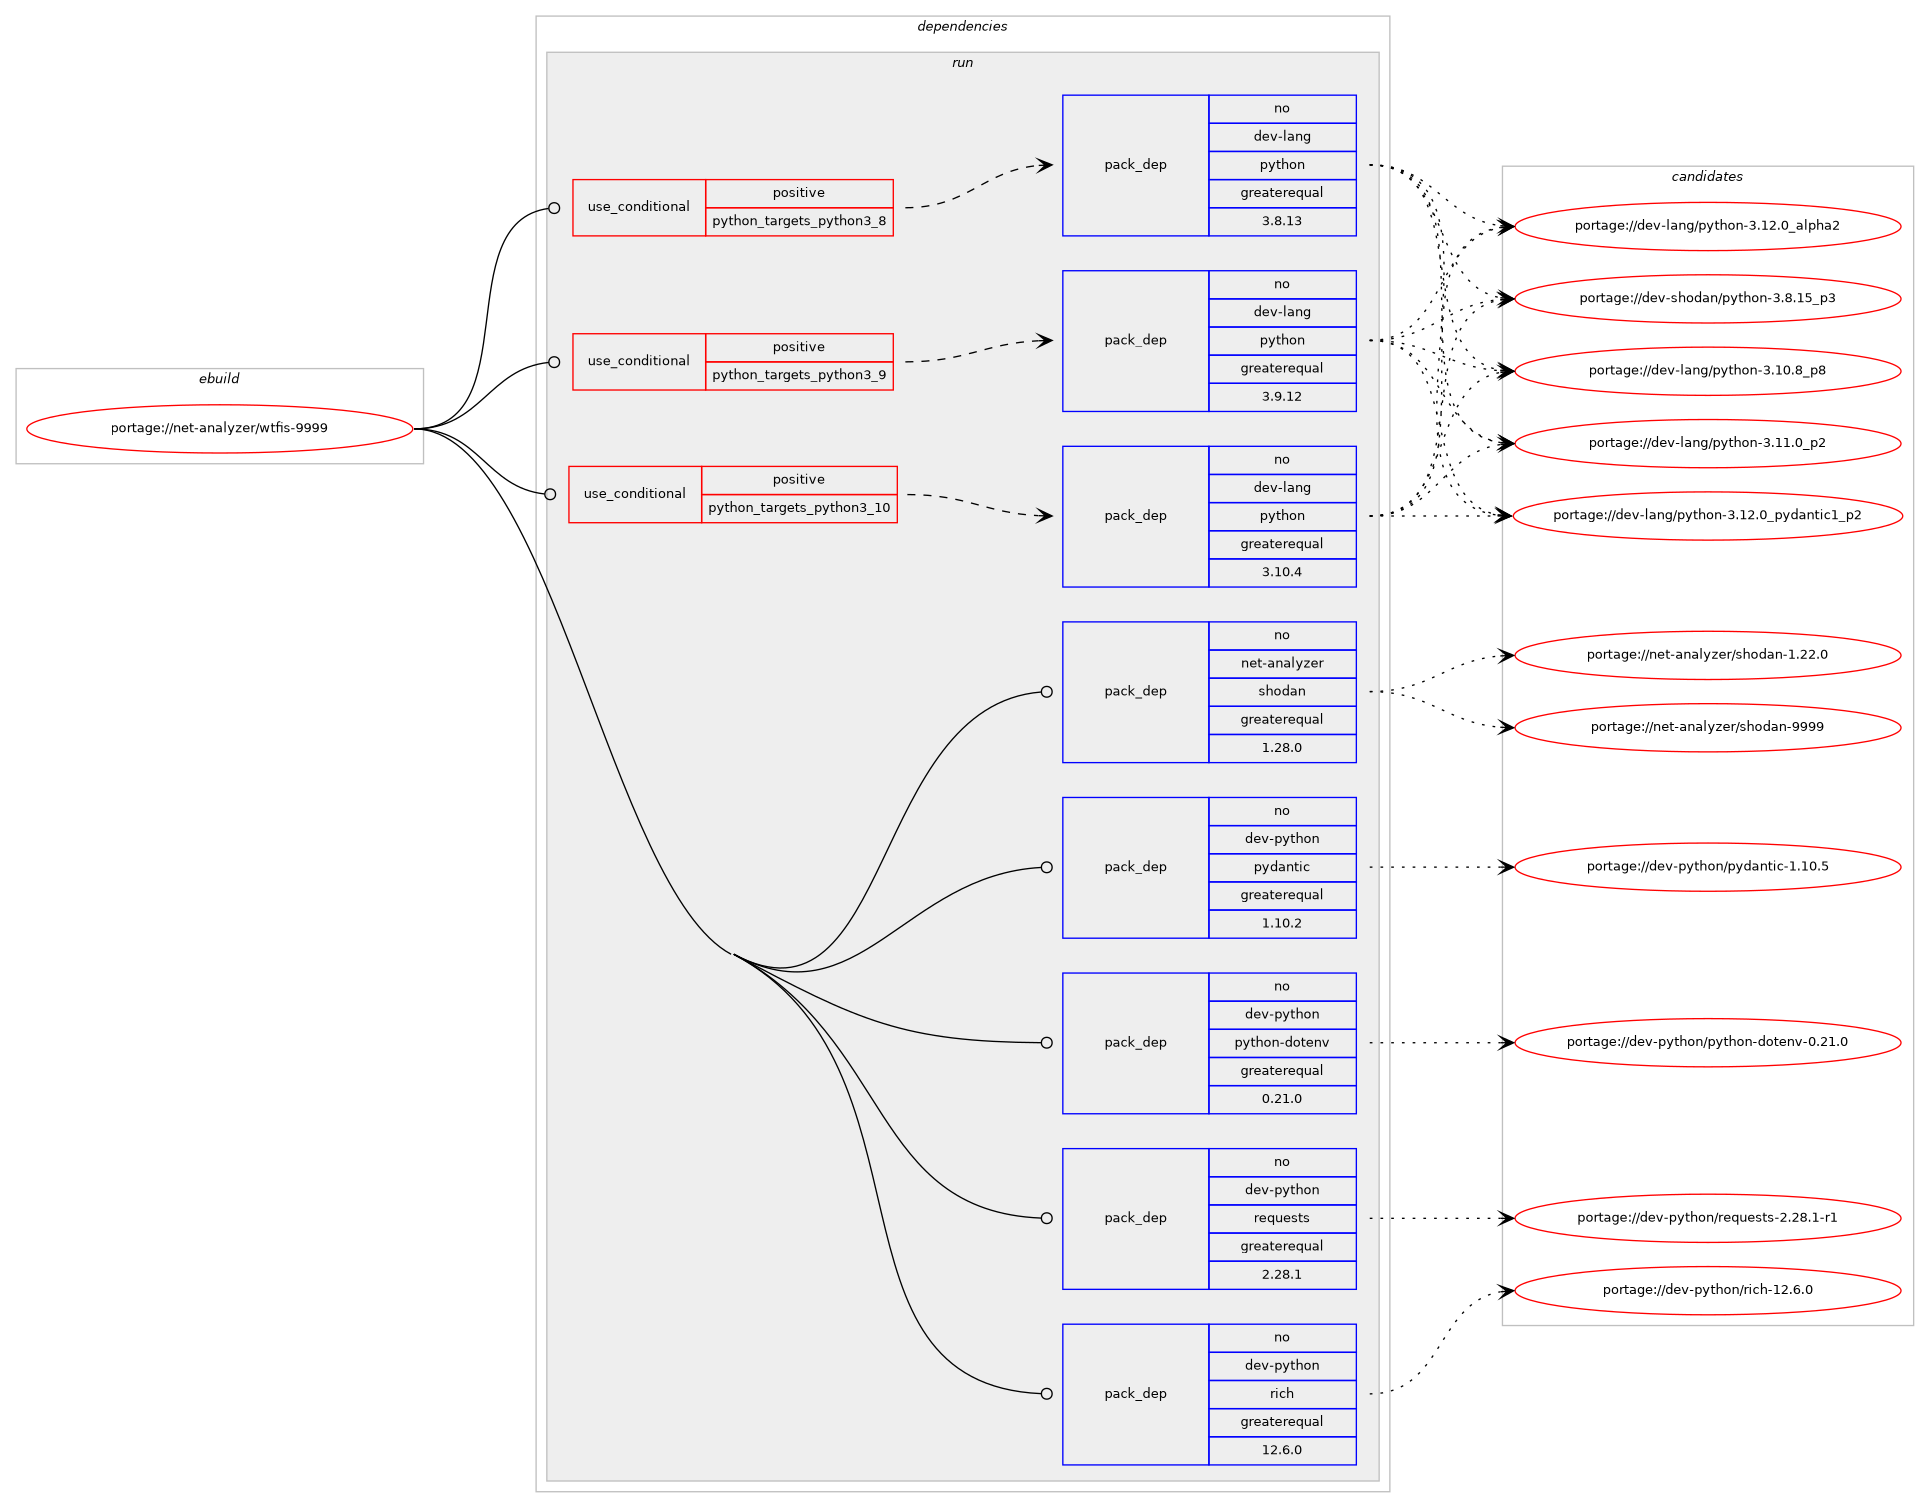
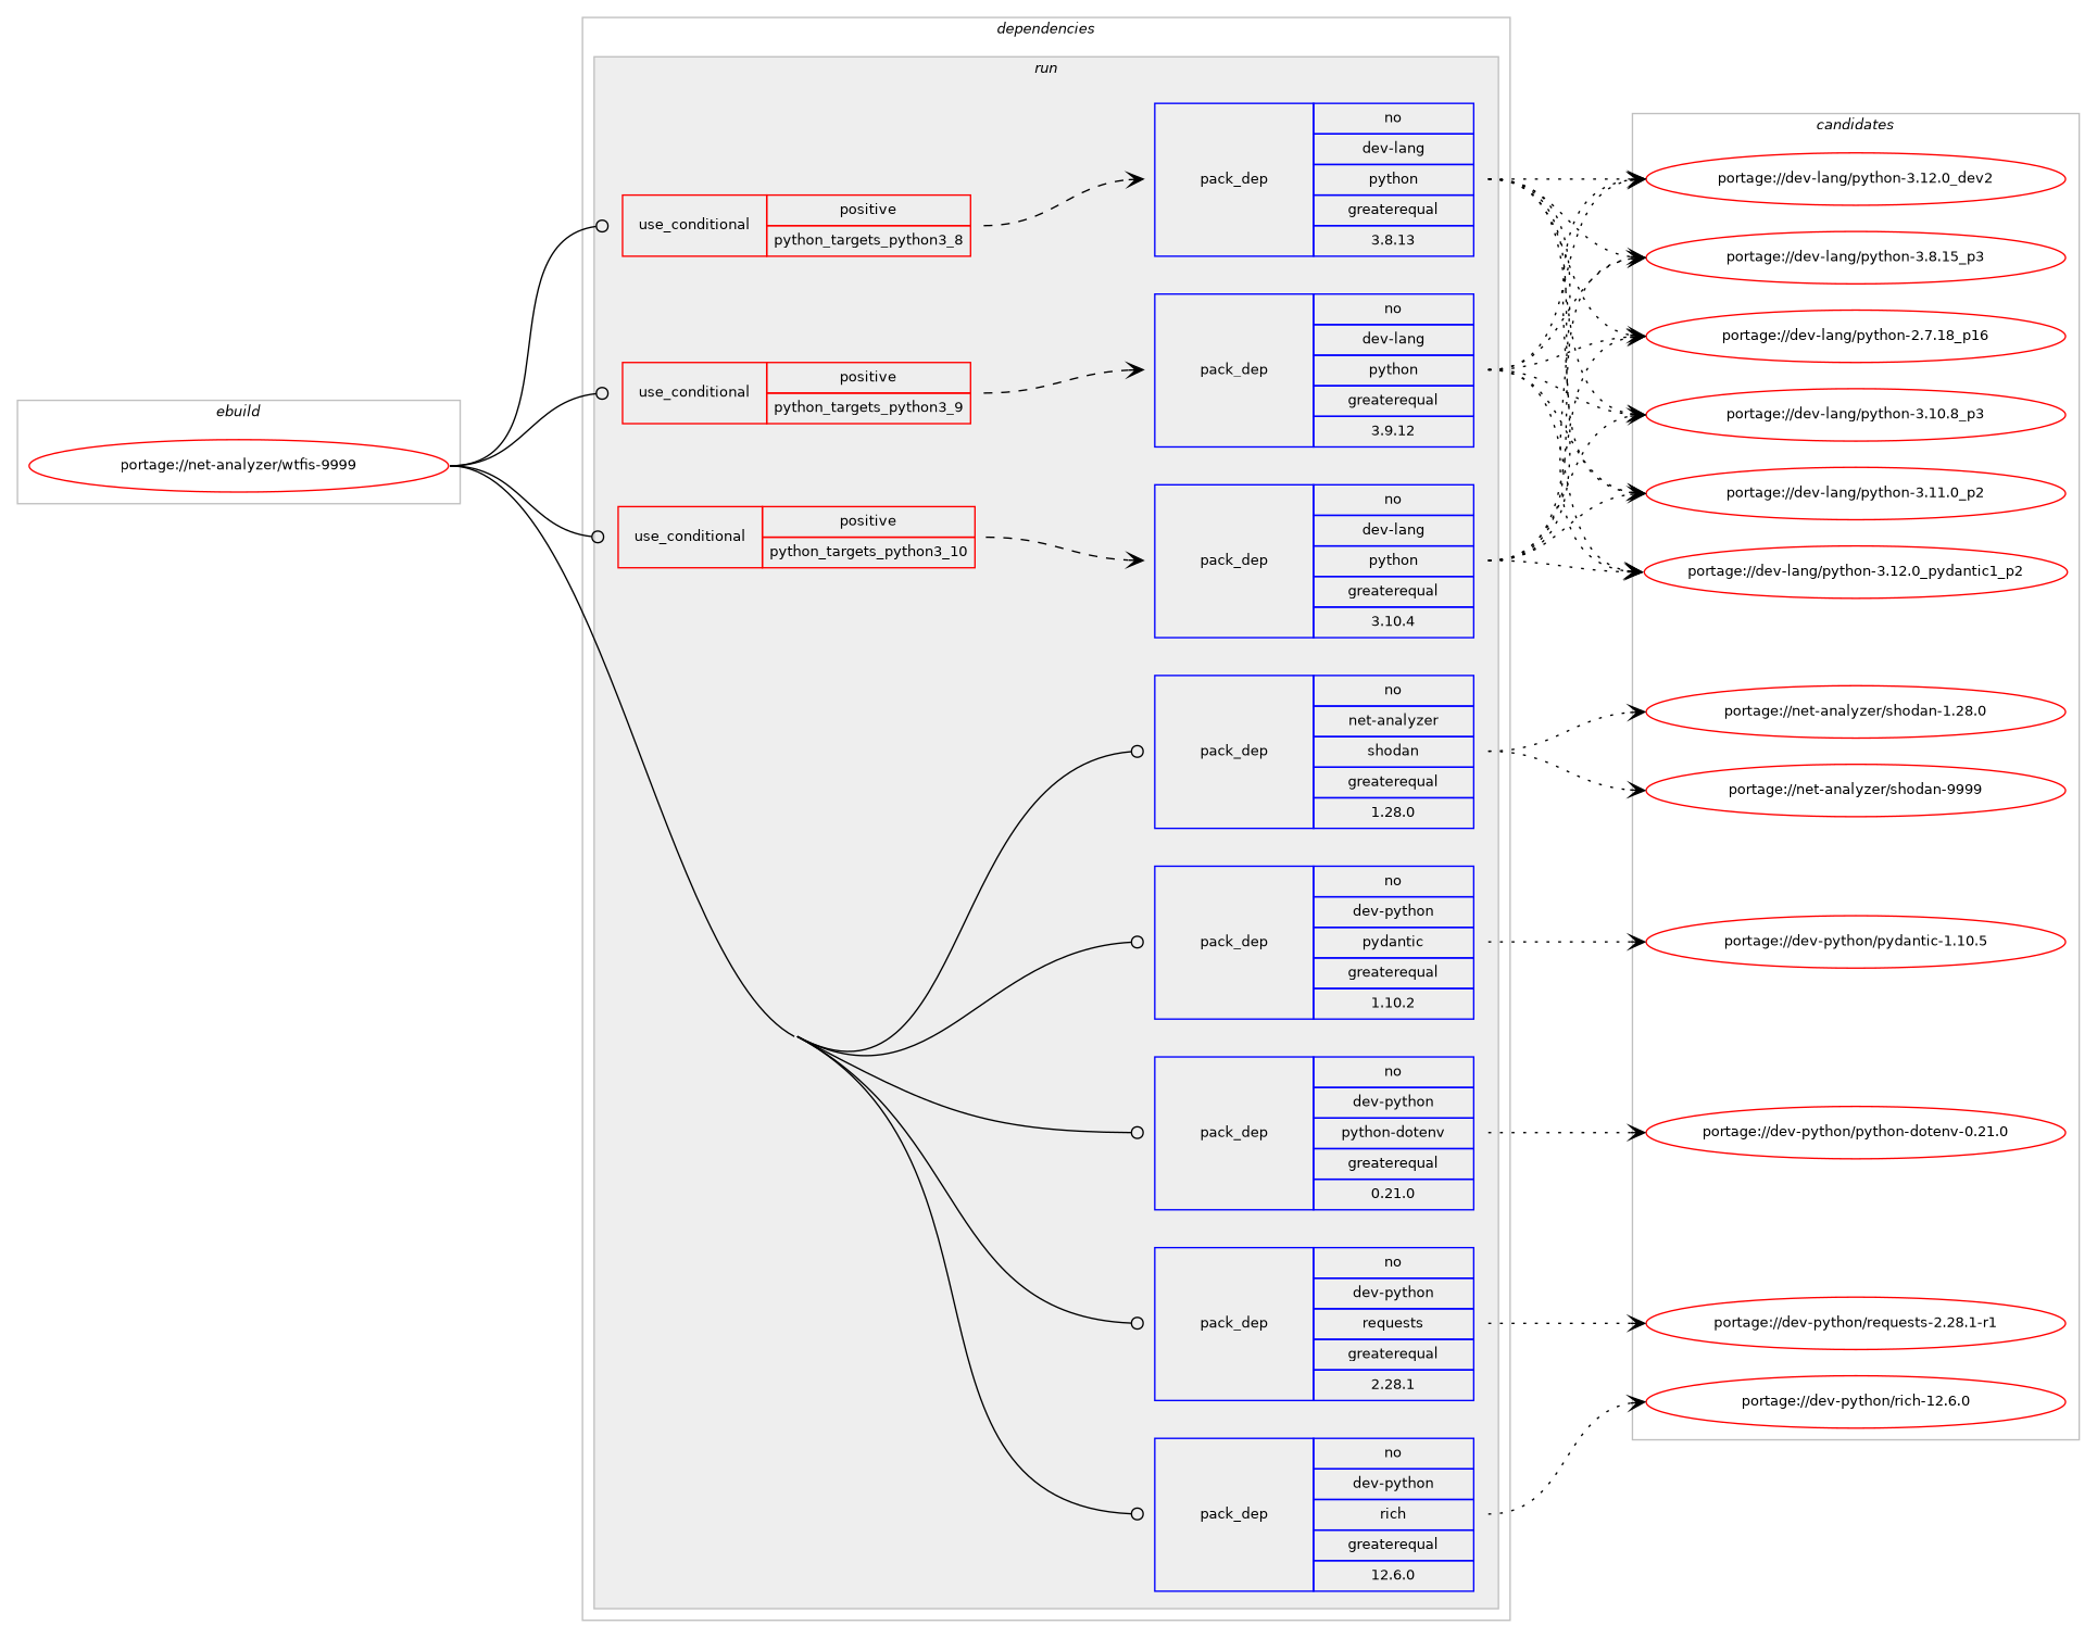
  digraph {
    compound=true
    concentrate=true
    fontname=Helvetica
    fontsize=10
    newrank=true
    rankdir=LR
    ranksep=1.5
    node [color=red fontname=Helvetica fontsize=10]
    edge [arrowhead=vee headport=w style=dotted tailport=e weight=100]
    n1 [label="portage://net-analyzer/wtfis-9999" width=4]
    n2 [color=blue label=<<TABLE BORDER="0" CELLBORDER="1" CELLSPACING="0" CELLPADDING="4" WIDTH="220"><TR><TD ROWSPAN="6" CELLPADDING="30">pack_dep</TD></TR><TR><TD WIDTH="110">no</TD></TR><TR><TD>dev-lang</TD></TR><TR><TD>python</TD></TR><TR><TD>greaterequal</TD></TR><TR><TD>3.10.4</TD></TR></TABLE>> shape=none]
    n3 [label=<<TABLE BORDER="0" CELLBORDER="1" CELLSPACING="0" CELLPADDING="4"><TR><TD ROWSPAN="3" CELLPADDING="10">use_conditional</TD></TR><TR><TD>positive</TD></TR><TR><TD>python_targets_python3_10</TD></TR></TABLE>> shape=none]
    n4 [color=blue label=<<TABLE BORDER="0" CELLBORDER="1" CELLSPACING="0" CELLPADDING="4" WIDTH="220"><TR><TD ROWSPAN="6" CELLPADDING="30">pack_dep</TD></TR><TR><TD WIDTH="110">no</TD></TR><TR><TD>dev-lang</TD></TR><TR><TD>python</TD></TR><TR><TD>greaterequal</TD></TR><TR><TD>3.8.13</TD></TR></TABLE>> shape=none]
    n5 [label=<<TABLE BORDER="0" CELLBORDER="1" CELLSPACING="0" CELLPADDING="4"><TR><TD ROWSPAN="3" CELLPADDING="10">use_conditional</TD></TR><TR><TD>positive</TD></TR><TR><TD>python_targets_python3_8</TD></TR></TABLE>> shape=none]
    n6 [color=blue label=<<TABLE BORDER="0" CELLBORDER="1" CELLSPACING="0" CELLPADDING="4" WIDTH="220"><TR><TD ROWSPAN="6" CELLPADDING="30">pack_dep</TD></TR><TR><TD WIDTH="110">no</TD></TR><TR><TD>dev-lang</TD></TR><TR><TD>python</TD></TR><TR><TD>greaterequal</TD></TR><TR><TD>3.9.12</TD></TR></TABLE>> shape=none]
    n7 [label=<<TABLE BORDER="0" CELLBORDER="1" CELLSPACING="0" CELLPADDING="4"><TR><TD ROWSPAN="3" CELLPADDING="10">use_conditional</TD></TR><TR><TD>positive</TD></TR><TR><TD>python_targets_python3_9</TD></TR></TABLE>> shape=none]
    n8 [color=blue label=<<TABLE BORDER="0" CELLBORDER="1" CELLSPACING="0" CELLPADDING="4" WIDTH="220"><TR><TD ROWSPAN="6" CELLPADDING="30">pack_dep</TD></TR><TR><TD WIDTH="110">no</TD></TR><TR><TD>dev-python</TD></TR><TR><TD>pydantic</TD></TR><TR><TD>greaterequal</TD></TR><TR><TD>1.10.2</TD></TR></TABLE>> shape=none]
    n9 [color=blue label=<<TABLE BORDER="0" CELLBORDER="1" CELLSPACING="0" CELLPADDING="4" WIDTH="220"><TR><TD ROWSPAN="6" CELLPADDING="30">pack_dep</TD></TR><TR><TD WIDTH="110">no</TD></TR><TR><TD>dev-python</TD></TR><TR><TD>python-dotenv</TD></TR><TR><TD>greaterequal</TD></TR><TR><TD>0.21.0</TD></TR></TABLE>> shape=none]
    n10 [color=blue label=<<TABLE BORDER="0" CELLBORDER="1" CELLSPACING="0" CELLPADDING="4" WIDTH="220"><TR><TD ROWSPAN="6" CELLPADDING="30">pack_dep</TD></TR><TR><TD WIDTH="110">no</TD></TR><TR><TD>dev-python</TD></TR><TR><TD>requests</TD></TR><TR><TD>greaterequal</TD></TR><TR><TD>2.28.1</TD></TR></TABLE>> shape=none]
    n11 [color=blue label=<<TABLE BORDER="0" CELLBORDER="1" CELLSPACING="0" CELLPADDING="4" WIDTH="220"><TR><TD ROWSPAN="6" CELLPADDING="30">pack_dep</TD></TR><TR><TD WIDTH="110">no</TD></TR><TR><TD>dev-python</TD></TR><TR><TD>rich</TD></TR><TR><TD>greaterequal</TD></TR><TR><TD>12.6.0</TD></TR></TABLE>> shape=none]
    n12 [color=blue label=<<TABLE BORDER="0" CELLBORDER="1" CELLSPACING="0" CELLPADDING="4" WIDTH="220"><TR><TD ROWSPAN="6" CELLPADDING="30">pack_dep</TD></TR><TR><TD WIDTH="110">no</TD></TR><TR><TD>net-analyzer</TD></TR><TR><TD>shodan</TD></TR><TR><TD>greaterequal</TD></TR><TR><TD>1.28.0</TD></TR></TABLE>> shape=none]
-   n14 [label="portage://dev-lang/python-3.10.8_p8" width=4]
+   n13 [label="portage://dev-lang/python-2.7.18_p16" width=4]
+   n14 [label="portage://dev-lang/python-3.10.8_p3" width=4]
    n15 [label="portage://dev-lang/python-3.11.0_p2" width=4]
    n16 [label="portage://dev-lang/python-3.12.0_pydantic1_p2" width=4]
-   n17 [label="portage://dev-lang/python-3.12.0_alpha2" width=4]
-   n18 [label="portage://dev-shodan/python-3.8.15_p3" width=4]
+   n17 [label="portage://dev-lang/python-3.12.0_dev2" width=4]
+   n18 [label="portage://dev-lang/python-3.8.15_p3" width=4]
    n19 [label="portage://dev-python/pydantic-1.10.5" width=4]
    n20 [label="portage://dev-python/python-dotenv-0.21.0" width=4]
    n21 [label="portage://dev-python/requests-2.28.1-r1" width=4]
    n22 [label="portage://dev-python/rich-12.6.0" width=4]
-   n23 [label="portage://net-analyzer/shodan-1.22.0" width=4]
+   n23 [label="portage://net-analyzer/shodan-1.28.0" width=4]
    n24 [label="portage://net-analyzer/shodan-9999" width=4]
    subgraph cluster_1 {
      color=gray
      label=<<i>ebuild</i>>
      rank=same
      n1
    }
    subgraph cluster_2 {
      color=gray
      label=<<i>dependencies</i>>
      subgraph cluster_3 {
        color=gray
        fillcolor="#eeeeee"
        label=<<i>compile</i>>
        style=filled
      }
      subgraph cluster_4 {
        color=gray
        fillcolor="#eeeeee"
        label=<<i>compile and run</i>>
        style=filled
      }
      subgraph cluster_5 {
        color=gray
        fillcolor="#eeeeee"
        label=<<i>run</i>>
        style=filled
        subgraph sub_6 {
          color=gray
          fillcolor="#eeeeee"
          label=<<i>run</i>>
          style=filled
          n3
          subgraph sub_7 {
            color=gray
            fillcolor="#eeeeee"
            label=<<i>run</i>>
            style=filled
            n2
          }
        }
        subgraph sub_8 {
          color=gray
          fillcolor="#eeeeee"
          label=<<i>run</i>>
          style=filled
          n5
          subgraph sub_9 {
            color=gray
            fillcolor="#eeeeee"
            label=<<i>run</i>>
            style=filled
            n4
          }
        }
        subgraph sub_10 {
          color=gray
          fillcolor="#eeeeee"
          label=<<i>run</i>>
          style=filled
          n7
          subgraph sub_11 {
            color=gray
            fillcolor="#eeeeee"
            label=<<i>run</i>>
            style=filled
            n6
          }
        }
        subgraph sub_12 {
          color=gray
          fillcolor="#eeeeee"
          label=<<i>run</i>>
          style=filled
          n8
        }
        subgraph sub_13 {
          color=gray
          fillcolor="#eeeeee"
          label=<<i>run</i>>
          style=filled
          n9
        }
        subgraph sub_14 {
          color=gray
          fillcolor="#eeeeee"
          label=<<i>run</i>>
          style=filled
          n10
        }
        subgraph sub_15 {
          color=gray
          fillcolor="#eeeeee"
          label=<<i>run</i>>
          style=filled
          n11
        }
        subgraph sub_16 {
          color=gray
          fillcolor="#eeeeee"
          label=<<i>run</i>>
          style=filled
          n12
        }
      }
    }
    subgraph cluster_17 {
      color=gray
      label=<<i>candidates</i>>
      rank=same
      subgraph sub_18 {
        color=black
        label=<<i>candidates</i>>
        nodesep=1
        rank=same
+       n13
        n14
        n15
        n16
        n17
        n18
      }
      subgraph sub_19 {
        color=black
        label=<<i>candidates</i>>
        nodesep=1
        rank=same
+       n13
        n14
        n15
        n16
        n17
        n18
      }
      subgraph sub_20 {
        color=black
        label=<<i>candidates</i>>
        nodesep=1
        rank=same
+       n13
        n14
        n15
        n16
        n17
        n18
      }
      subgraph sub_21 {
        color=black
        label=<<i>candidates</i>>
        nodesep=1
        rank=same
        n19
      }
      subgraph sub_22 {
        color=black
        label=<<i>candidates</i>>
        nodesep=1
        rank=same
        n20
      }
      subgraph sub_23 {
        color=black
        label=<<i>candidates</i>>
        nodesep=1
        rank=same
        n21
      }
      subgraph sub_24 {
        color=black
        label=<<i>candidates</i>>
        nodesep=1
        rank=same
        n22
      }
      subgraph sub_25 {
        color=black
        label=<<i>candidates</i>>
        nodesep=1
        rank=same
        n23
        n24
      }
    }
    n1 -> n3 [arrowhead=odot style=solid weight=20]
    n1 -> n5 [arrowhead=odot style=solid weight=20]
    n1 -> n7 [arrowhead=odot style=solid weight=20]
    n1 -> n8 [arrowhead=odot style=solid weight=20]
    n1 -> n9 [arrowhead=odot style=solid weight=20]
    n1 -> n10 [arrowhead=odot style=solid weight=20]
    n1 -> n11 [arrowhead=odot style=solid weight=20]
    n1 -> n12 [arrowhead=odot style=solid weight=20]
+   n2 -> n13
    n2 -> n14
    n2 -> n15
    n2 -> n16
    n2 -> n17
    n2 -> n18
    n3 -> n2 [style=dashed weight=20]
+   n4 -> n13
    n4 -> n14
    n4 -> n15
    n4 -> n16
    n4 -> n17
    n4 -> n18
    n5 -> n4 [style=dashed weight=20]
+   n6 -> n13
    n6 -> n14
    n6 -> n15
    n6 -> n16
    n6 -> n17
    n6 -> n18
    n7 -> n6 [style=dashed weight=20]
    n8 -> n19
    n9 -> n20
    n10 -> n21
    n11 -> n22
    n12 -> n23
    n12 -> n24
  }
